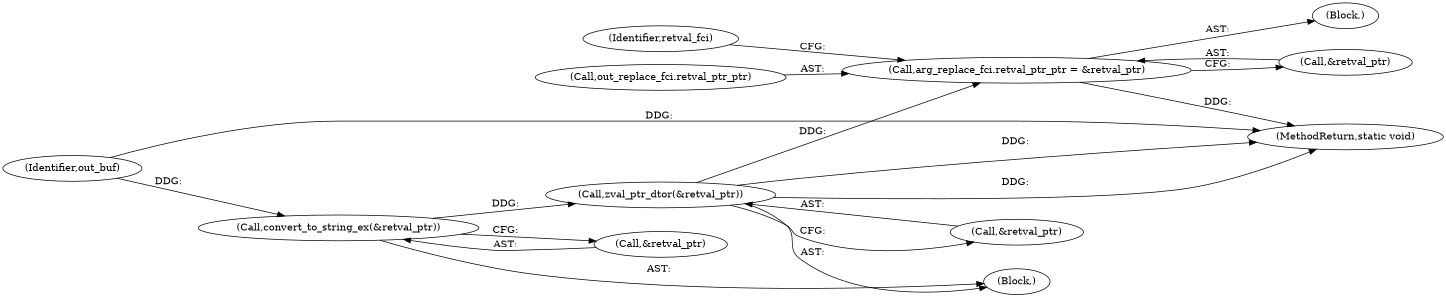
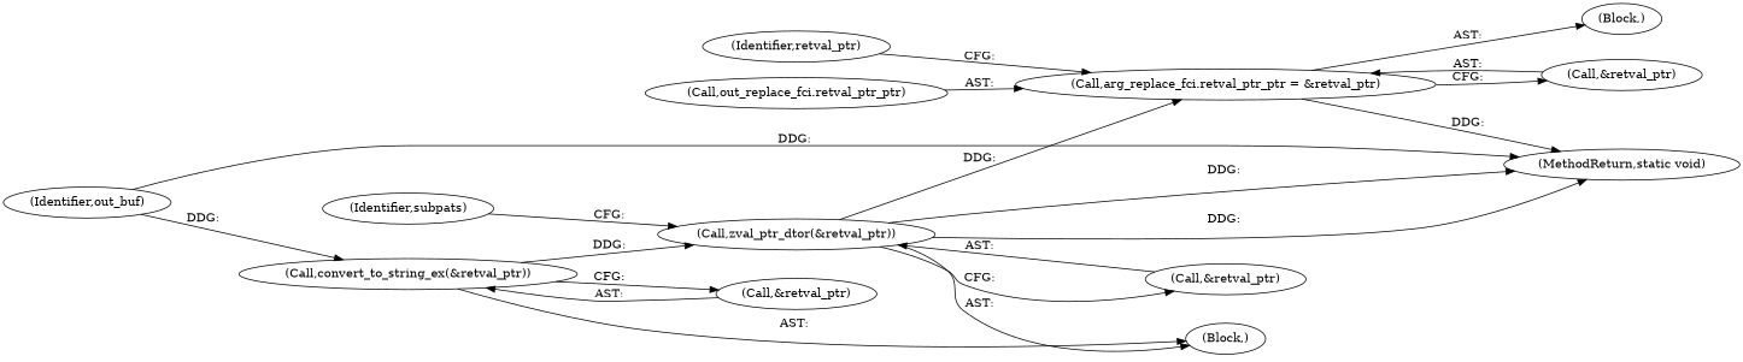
  digraph {
    rankdir=LR
    n1 [label="(Call,zval_ptr_dtor(&retval_ptr))"]
    n2 [label="(Call,arg_replace_fci.retval_ptr_ptr = &retval_ptr)"]
    n3 [label="(Call,&retval_ptr)"]
    n4 [label="(MethodReturn,static void)"]
    n5 [label="(Block,)"]
    n6 [label="(Call,convert_to_string_ex(&retval_ptr))"]
    n7 [label="(Call,&retval_ptr)"]
    n8 [label="(Block,)"]
    n9 [label="(Call,&retval_ptr)"]
    n10 [label="(Identifier,out_buf)"]
-   n11 [label="(Identifier,retval_fci)"]
+   n11 [label="(Identifier,retval_ptr)"]
    n12 [label="(Call,out_replace_fci.retval_ptr_ptr)"]
+   n13 [label="(Identifier,subpats)"]
    n1 -> n2 [label="DDG: "]
    n1 -> n3 [label="CFG: "]
    n1 -> n4 [label="DDG: "]
    n1 -> n4 [label="DDG: "]
    n1 -> n5 [label="AST: "]
    n2 -> n4 [label="DDG: "]
    n2 -> n8 [label="AST: "]
    n2 -> n9 [label="CFG: "]
    n3 -> n1 [label="AST: "]
    n6 -> n1 [label="DDG: "]
    n6 -> n5 [label="AST: "]
    n6 -> n7 [label="CFG: "]
    n7 -> n6 [label="AST: "]
    n9 -> n2 [label="AST: "]
    n10 -> n4 [label="DDG: "]
    n10 -> n6 [label="DDG: "]
    n11 -> n2 [label="CFG: "]
    n12 -> n2 [label="AST: "]
+   n13 -> n1 [label="CFG: "]
  }
